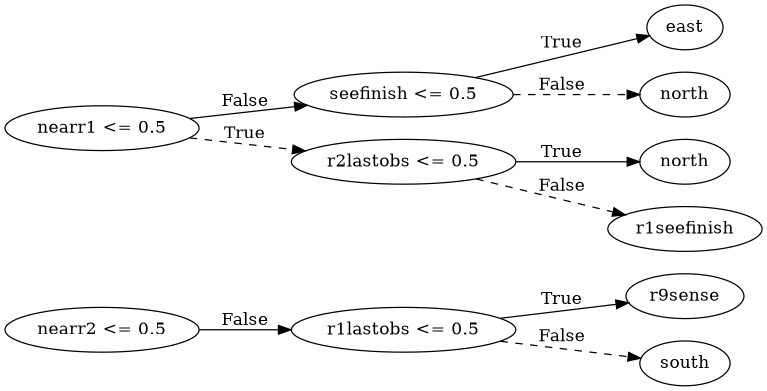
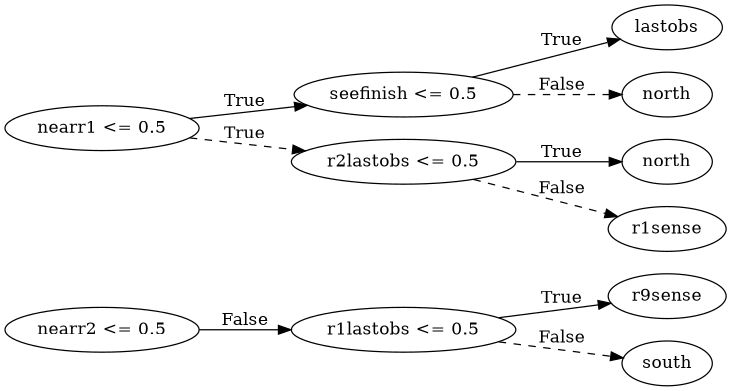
  digraph {
    rankdir=LR
    n1 [label="nearr2 <= 0.5"]
    n2 [label="r1lastobs <= 0.5"]
    n3 [label="nearr1 <= 0.5"]
    n4 [label="seefinish <= 0.5"]
    n5 [label="r2lastobs <= 0.5"]
    n6 [label=r9sense]
    n7 [label=south]
-   n8 [label=east]
+   n8 [label=lastobs]
    n9 [label=north]
    n10 [label=north]
-   n11 [label=r1seefinish]
+   n11 [label=r1sense]
    n1 -> n2 [label=False style=solid]
    n2 -> n6 [label=True]
    n2 -> n7 [label=False style=dashed]
-   n3 -> n4 [label=False]
+   n3 -> n4 [label=True]
    n3 -> n5 [label=True style=dashed]
    n4 -> n8 [label=True]
    n4 -> n9 [label=False style=dashed]
    n5 -> n10 [label=True]
    n5 -> n11 [label=False style=dashed]
  }
